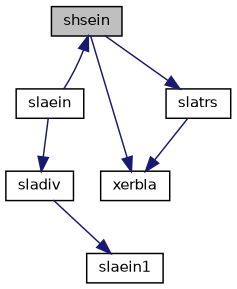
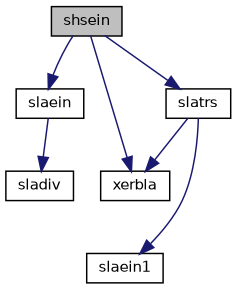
  digraph {
    rankdir=TB
    node [color=black fillcolor=white fontname=Helvetica fontsize=10 shape=record style=filled]
    edge [color=midnightblue fontname=Helvetica fontsize=10 labelfontname=Helvetica labelfontsize=10 style=solid]
    n1 [fillcolor=grey75 fontcolor=black height=0.2 label=shsein width=0.4]
    n2 [height=0.2 label=slaein width=0.4]
    n3 [height=0.2 label=xerbla width=0.4]
    n4 [height=0.2 label=slatrs width=0.4]
    n5 [height=0.2 label=sladiv width=0.4]
    n6 [height=0.2 label=slaein1 width=0.4]
-   n2 -> n1
+   n1 -> n2
    n1 -> n3
    n1 -> n4
    n2 -> n5
    n4 -> n3
-   n5 -> n6
+   n4 -> n6
  }
